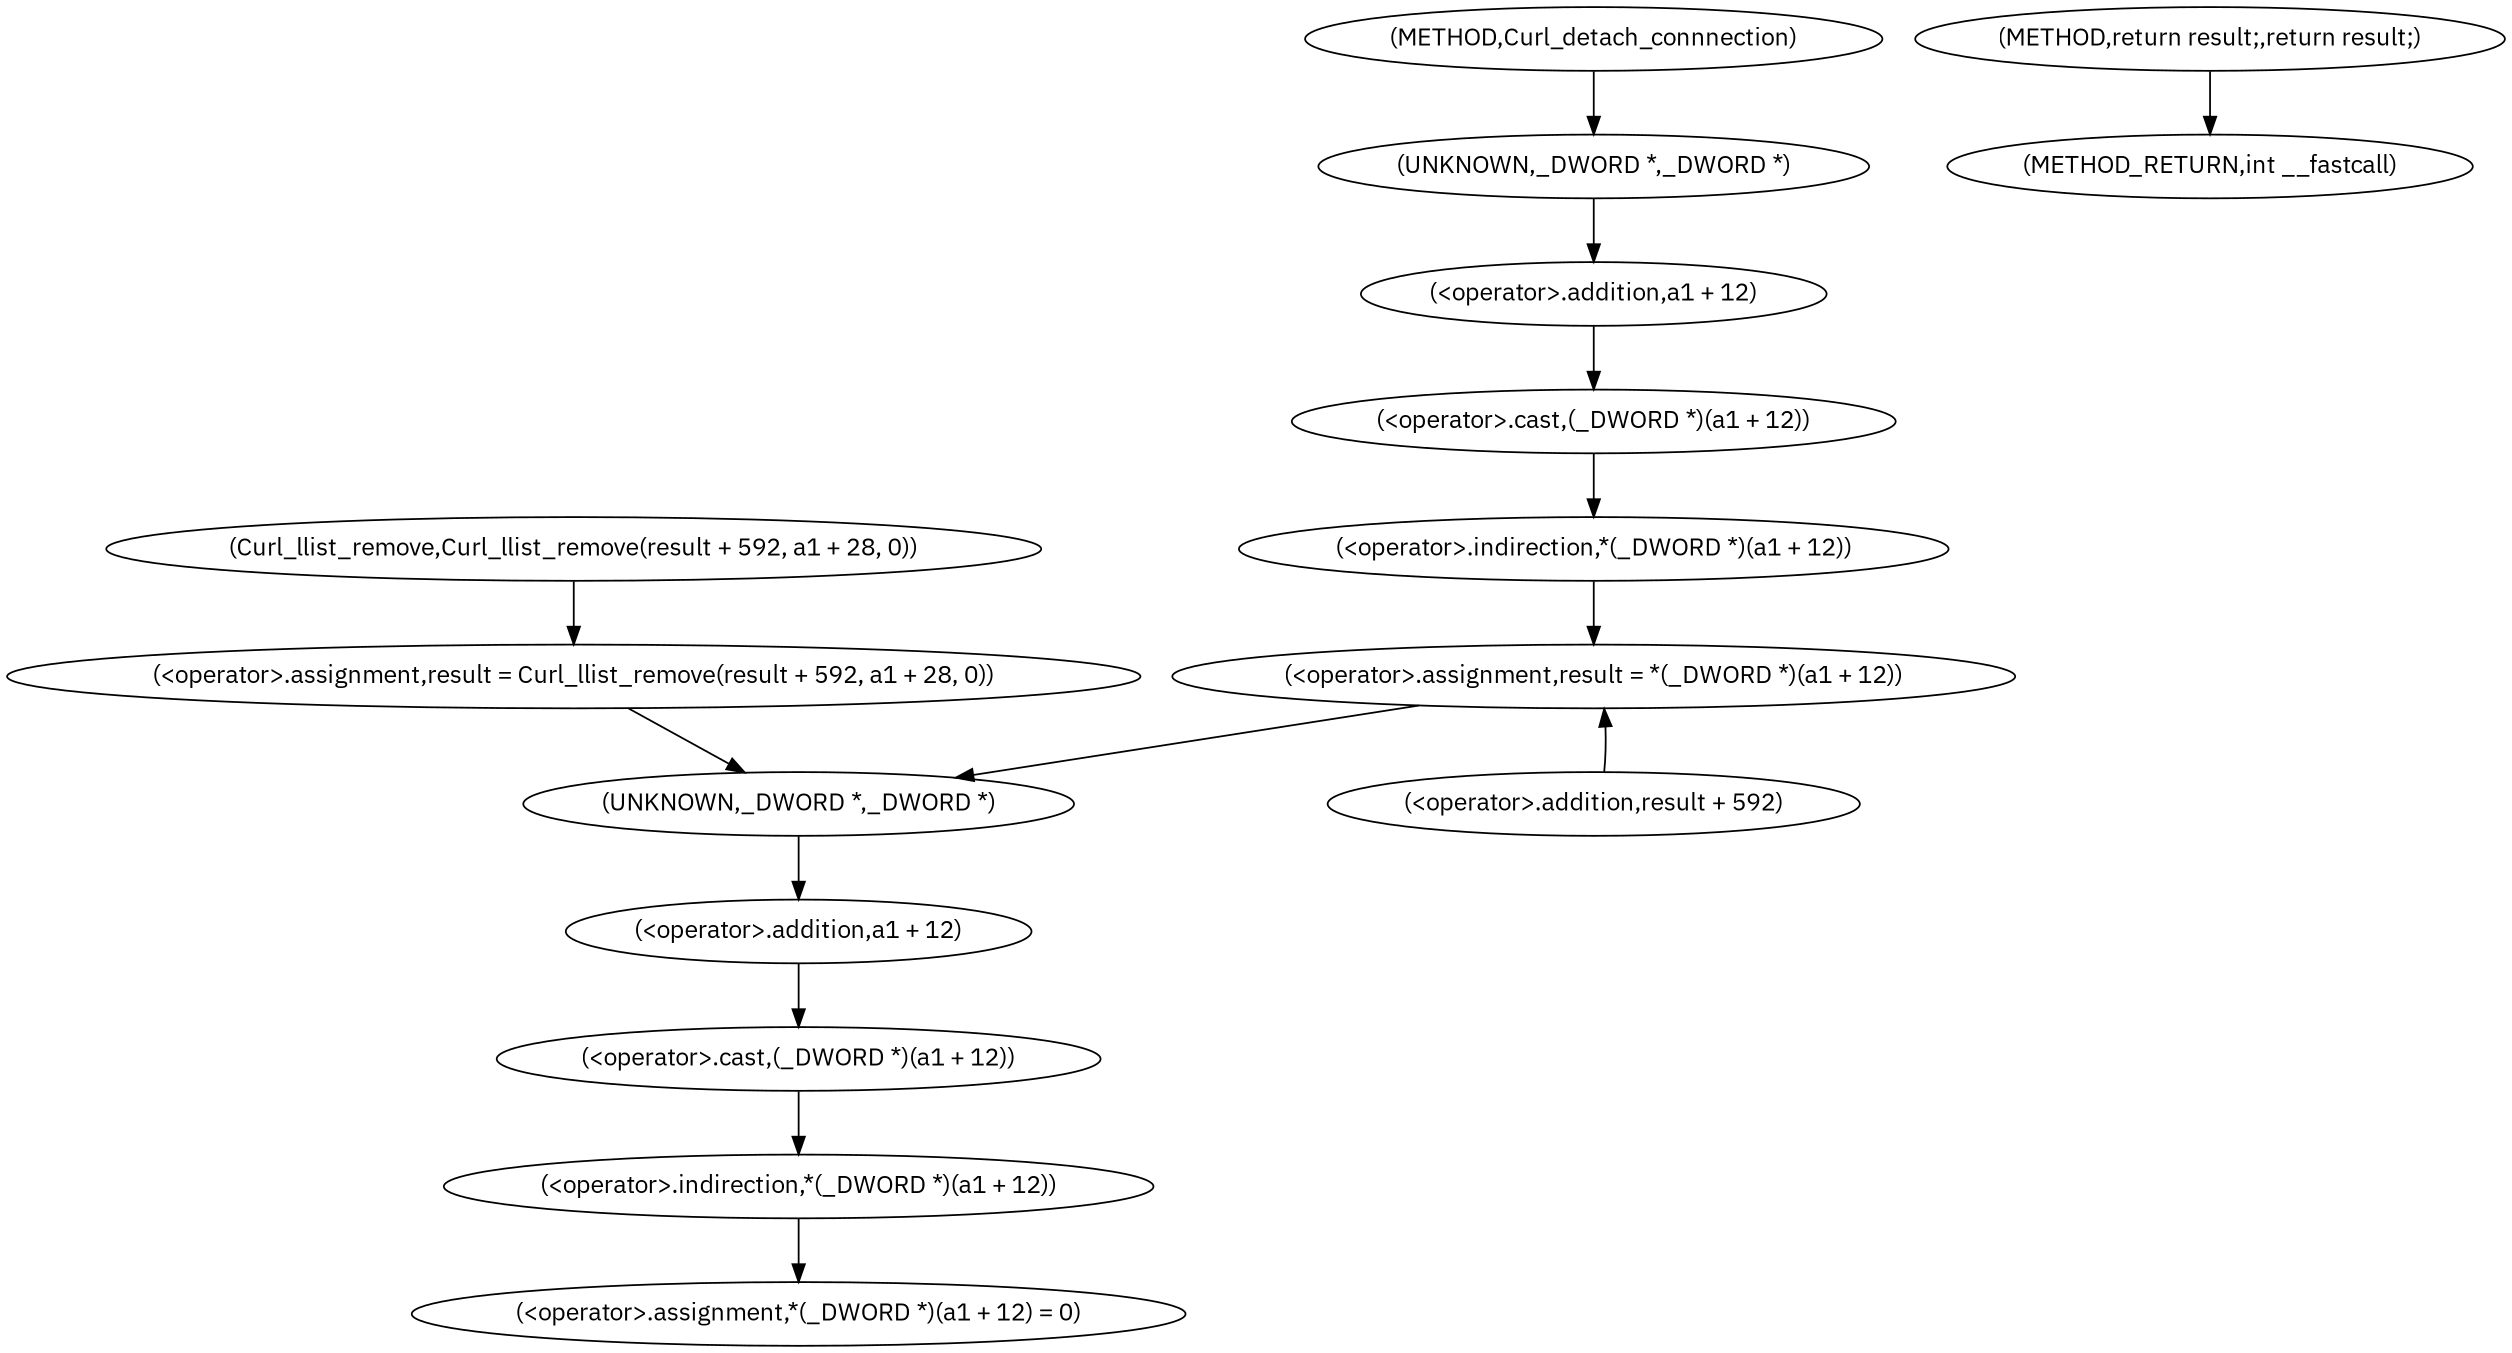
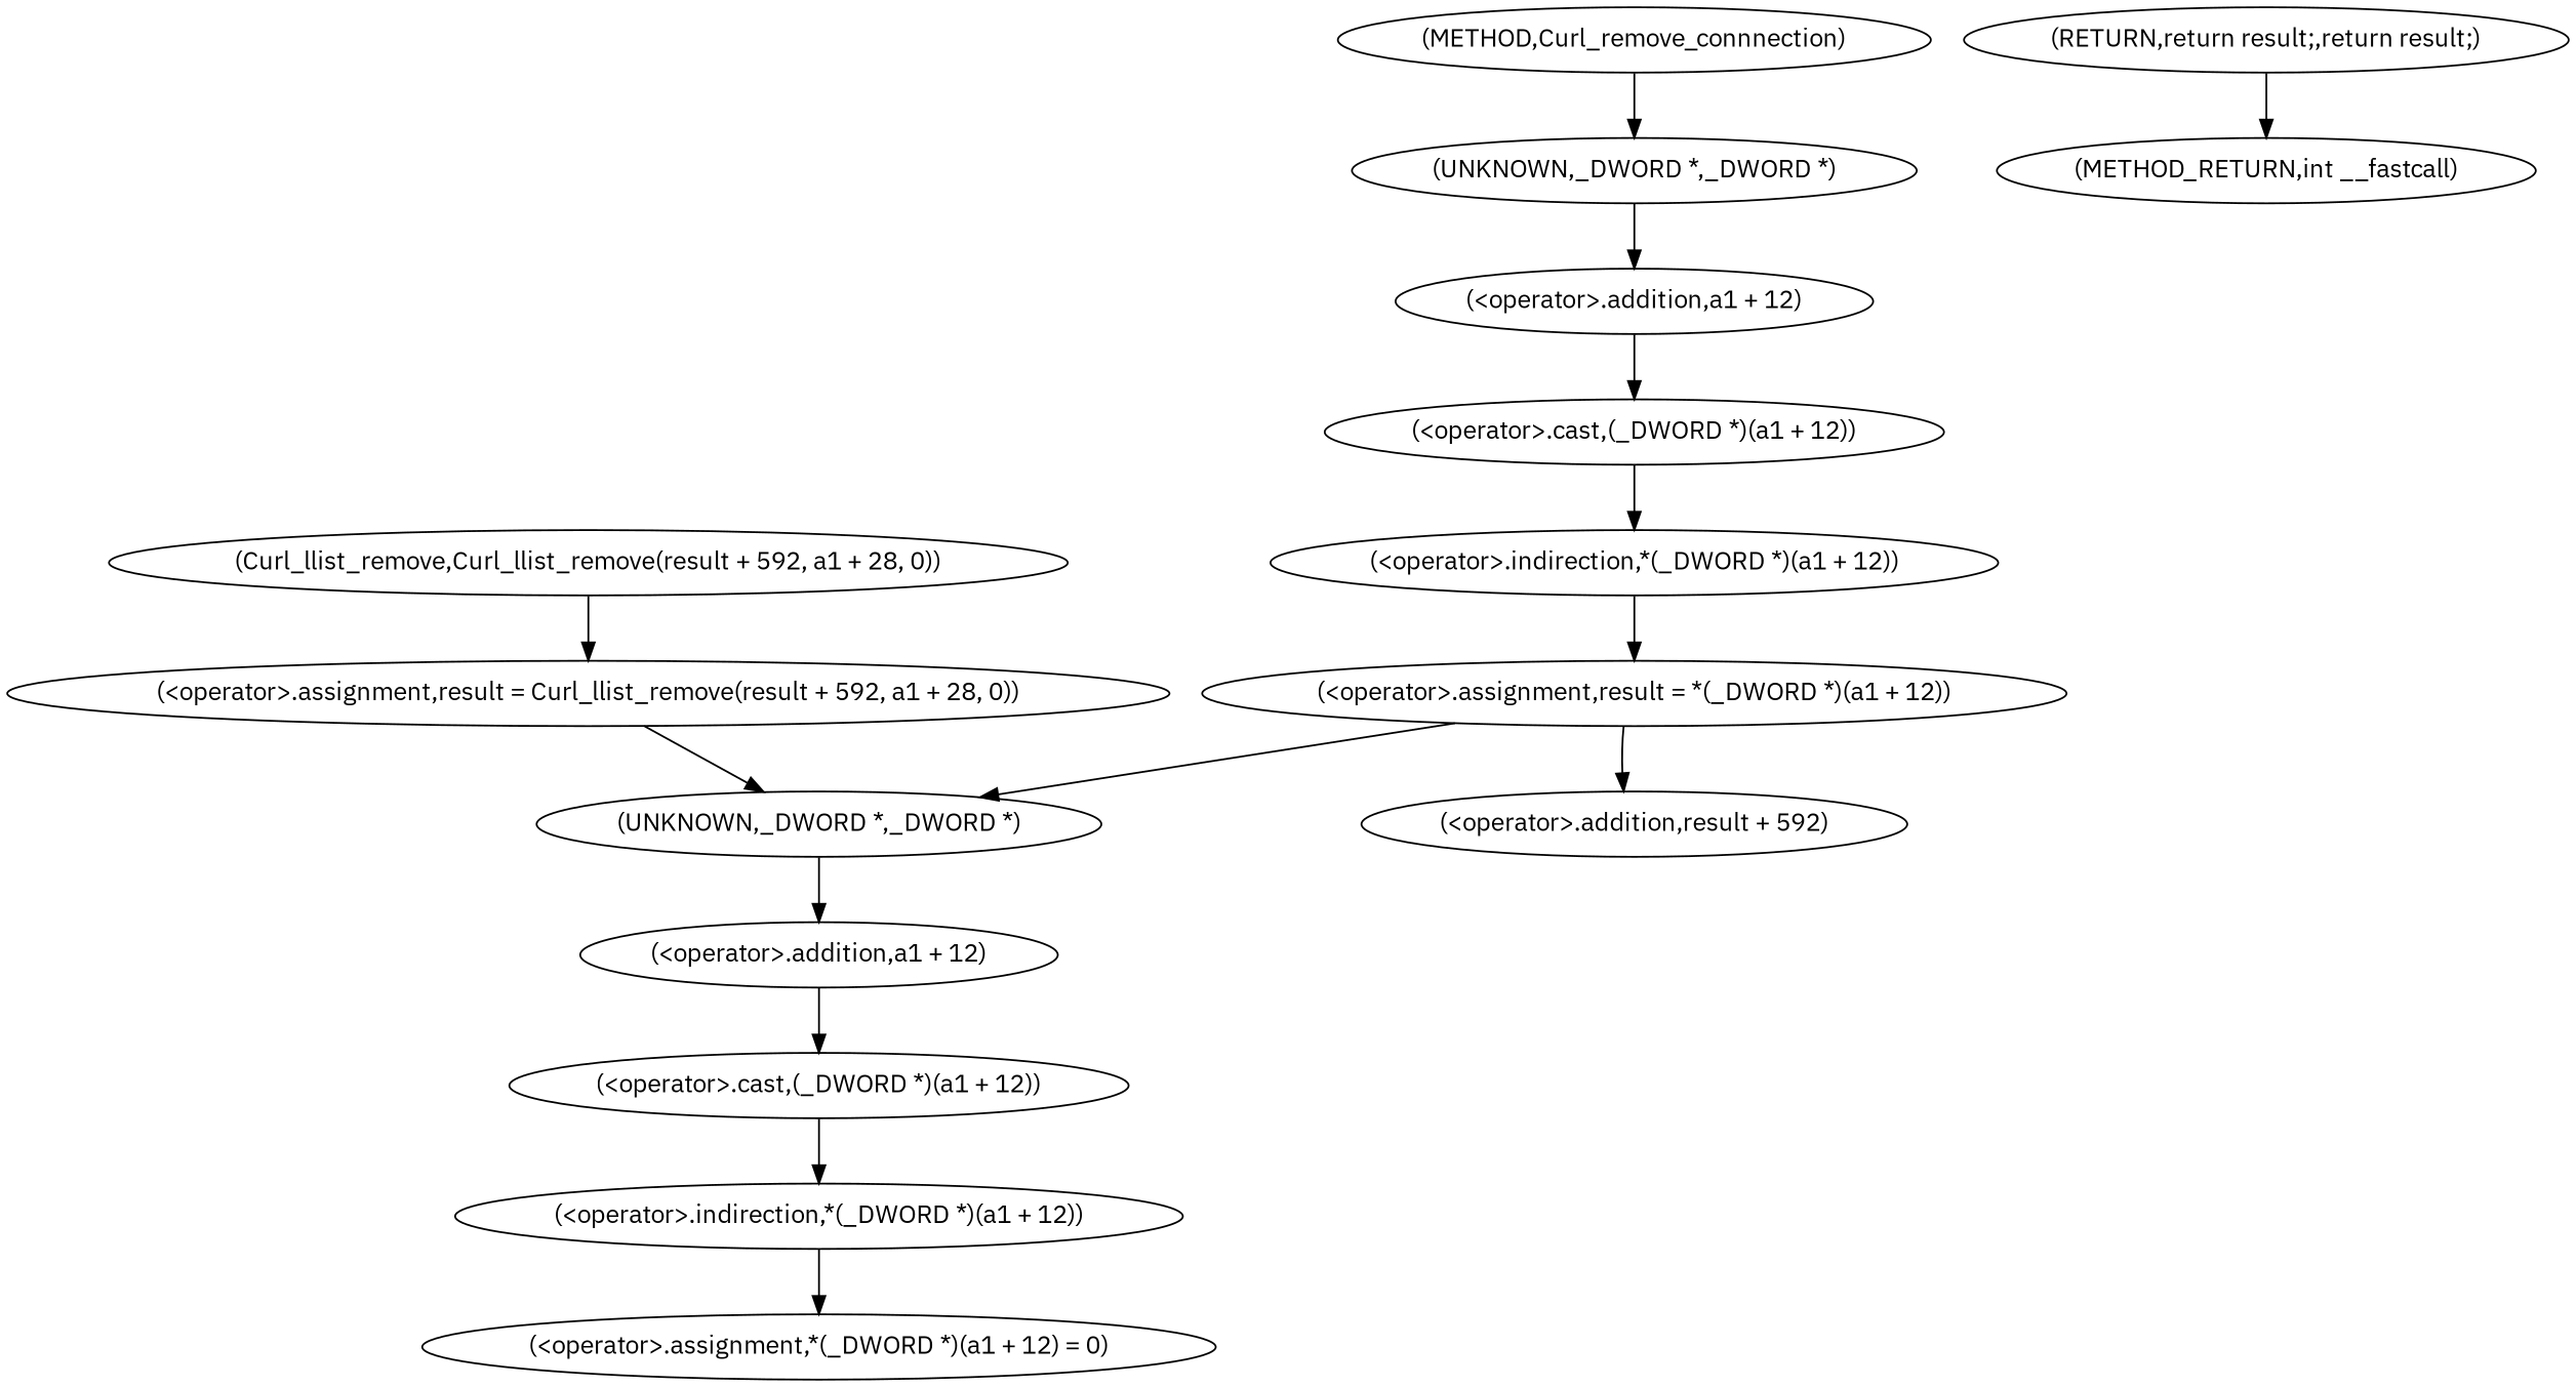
  digraph {
    fontname="IBM Plex Sans"
    node [fontname="IBM Plex Sans"]
    edge [fontname="IBM Plex Sans"]
    n1 [label="(<operator>.assignment,result = *(_DWORD *)(a1 + 12))"]
    n2 [label="(<operator>.addition,result + 592)"]
    n3 [label="(UNKNOWN,_DWORD *,_DWORD *)"]
    n4 [label="(<operator>.addition,a1 + 12)"]
    n5 [label="(<operator>.indirection,*(_DWORD *)(a1 + 12))"]
    n6 [label="(<operator>.cast,(_DWORD *)(a1 + 12))"]
    n7 [label="(UNKNOWN,_DWORD *,_DWORD *)"]
    n8 [label="(<operator>.addition,a1 + 12)"]
    n9 [label="(<operator>.assignment,result = Curl_llist_remove(result + 592, a1 + 28, 0))"]
    n10 [label="(Curl_llist_remove,Curl_llist_remove(result + 592, a1 + 28, 0))"]
    n11 [label="(<operator>.assignment,*(_DWORD *)(a1 + 12) = 0)"]
-   n12 [label="(METHOD,return result;,return result;)"]
+   n12 [label="(RETURN,return result;,return result;)"]
    n13 [label="(METHOD_RETURN,int __fastcall)"]
    n14 [label="(<operator>.indirection,*(_DWORD *)(a1 + 12))"]
    n15 [label="(<operator>.cast,(_DWORD *)(a1 + 12))"]
-   n16 [label="(METHOD,Curl_detach_connnection)"]
-   n2 -> n1
+   n16 [label="(METHOD,Curl_remove_connnection)"]
+   n1 -> n2
    n1 -> n3
    n3 -> n4
    n4 -> n15
    n5 -> n1
    n6 -> n5
    n7 -> n8
    n8 -> n6
    n9 -> n3
    n10 -> n9
    n12 -> n13
    n14 -> n11
    n15 -> n14
    n16 -> n7
  }
